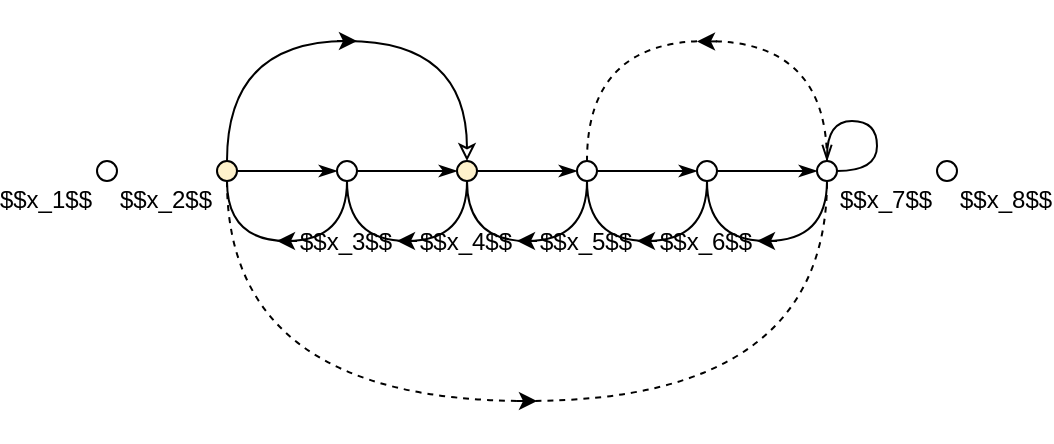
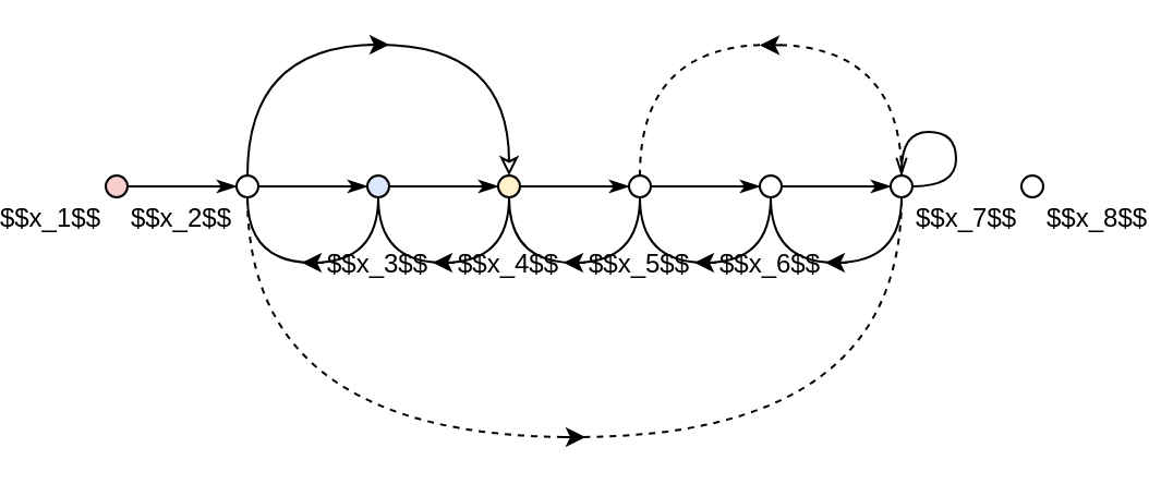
  <mxCell id="0" />
  <mxCell id="1" parent="0" />
  <mxCell id="2" value="" style="group" parent="1" vertex="1" connectable="0"><mxGeometry x="20" y="20" width="430" height="180" as="geometry" /></mxCell>
- <mxCell id="3" value="&lt;br&gt;&lt;br style=&quot;white-space: normal&quot;&gt;&lt;br style=&quot;white-space: normal&quot;&gt;&lt;span style=&quot;white-space: normal&quot;&gt;&lt;br&gt;&lt;br&gt;$$x_3$$&lt;/span&gt;" style="ellipse;whiteSpace=wrap;html=1;shadow=0;" parent="2" vertex="1"><mxGeometry x="120" y="60" width="10" height="10" as="geometry" /></mxCell>
+ <mxCell id="3" value="&lt;br&gt;&lt;br style=&quot;white-space: normal&quot;&gt;&lt;br style=&quot;white-space: normal&quot;&gt;&lt;span style=&quot;white-space: normal&quot;&gt;&lt;br&gt;&lt;br&gt;$$x_3$$&lt;/span&gt;" style="ellipse;whiteSpace=wrap;html=1;shadow=0;fillColor=#dae8fc;" parent="2" vertex="1"><mxGeometry x="120" y="60" width="10" height="10" as="geometry" /></mxCell>
  <mxCell id="4" style="edgeStyle=orthogonalEdgeStyle;curved=1;rounded=0;jumpStyle=none;orthogonalLoop=1;jettySize=auto;html=1;exitX=0.5;exitY=1;exitDx=0;exitDy=0;entryX=0.5;entryY=1;entryDx=0;entryDy=0;startArrow=none;startFill=0;endArrow=none;endFill=0;shadow=0;" parent="2" source="5" target="3" edge="1"><mxGeometry relative="1" as="geometry"><Array as="points"><mxPoint x="185" y="100" /><mxPoint x="125" y="100" /></Array></mxGeometry></mxCell>
  <mxCell id="5" value="&lt;br&gt;&lt;br&gt;&lt;br&gt;&lt;br style=&quot;white-space: normal&quot;&gt;&lt;br style=&quot;white-space: normal&quot;&gt;&lt;span style=&quot;white-space: normal&quot;&gt;$$x_4$$&lt;/span&gt;" style="ellipse;whiteSpace=wrap;html=1;shadow=0;fillColor=#fff2cc;" parent="2" vertex="1"><mxGeometry x="180" y="60" width="10" height="10" as="geometry" /></mxCell>
  <mxCell id="6" style="edgeStyle=orthogonalEdgeStyle;orthogonalLoop=1;jettySize=auto;html=1;exitX=1;exitY=0.5;exitDx=0;exitDy=0;entryX=0;entryY=0.5;entryDx=0;entryDy=0;endArrow=classicThin;endFill=1;startArrow=none;startFill=0;rounded=0;jumpStyle=none;anchorPointDirection=1;backgroundOutline=0;movable=0;shadow=0;" parent="2" source="3" target="5" edge="1"><mxGeometry relative="1" as="geometry" /></mxCell>
  <mxCell id="7" style="edgeStyle=orthogonalEdgeStyle;curved=1;rounded=0;jumpStyle=none;orthogonalLoop=1;jettySize=auto;html=1;exitX=0.5;exitY=1;exitDx=0;exitDy=0;entryX=0.5;entryY=1;entryDx=0;entryDy=0;startArrow=none;startFill=0;endArrow=none;endFill=0;shadow=0;" parent="2" source="8" target="5" edge="1"><mxGeometry relative="1" as="geometry"><Array as="points"><mxPoint x="245" y="100" /><mxPoint x="185" y="100" /></Array></mxGeometry></mxCell>
  <mxCell id="8" value="&lt;br&gt;&lt;br&gt;&lt;br&gt;&lt;br style=&quot;white-space: normal&quot;&gt;&lt;br style=&quot;white-space: normal&quot;&gt;&lt;span style=&quot;white-space: normal&quot;&gt;$$x_5$$&lt;/span&gt;" style="ellipse;whiteSpace=wrap;html=1;shadow=0;" parent="2" vertex="1"><mxGeometry x="240" y="60" width="10" height="10" as="geometry" /></mxCell>
  <mxCell id="9" style="edgeStyle=orthogonalEdgeStyle;orthogonalLoop=1;jettySize=auto;html=1;entryX=0;entryY=0.5;entryDx=0;entryDy=0;endArrow=classicThin;endFill=1;startArrow=none;startFill=0;rounded=0;jumpStyle=none;anchorPointDirection=1;backgroundOutline=0;movable=0;shadow=0;" parent="2" source="5" target="8" edge="1"><mxGeometry relative="1" as="geometry" /></mxCell>
  <mxCell id="10" style="edgeStyle=orthogonalEdgeStyle;curved=1;rounded=0;jumpStyle=none;orthogonalLoop=1;jettySize=auto;html=1;exitX=0.5;exitY=1;exitDx=0;exitDy=0;entryX=0.5;entryY=1;entryDx=0;entryDy=0;startArrow=none;startFill=0;endArrow=none;endFill=0;shadow=0;" parent="2" source="11" target="8" edge="1"><mxGeometry relative="1" as="geometry"><Array as="points"><mxPoint x="305" y="100" /><mxPoint x="245" y="100" /></Array></mxGeometry></mxCell>
  <mxCell id="11" value="&lt;br&gt;&lt;br&gt;&lt;br&gt;&lt;br style=&quot;white-space: normal&quot;&gt;&lt;br style=&quot;white-space: normal&quot;&gt;&lt;span style=&quot;white-space: normal&quot;&gt;$$x_6$$&lt;/span&gt;" style="ellipse;whiteSpace=wrap;html=1;shadow=0;" parent="2" vertex="1"><mxGeometry x="300" y="60" width="10" height="10" as="geometry" /></mxCell>
  <mxCell id="12" style="edgeStyle=orthogonalEdgeStyle;orthogonalLoop=1;jettySize=auto;html=1;entryX=0;entryY=0.5;entryDx=0;entryDy=0;endArrow=classicThin;endFill=1;startArrow=none;startFill=0;rounded=0;jumpStyle=none;anchorPointDirection=1;backgroundOutline=0;movable=0;shadow=0;" parent="2" source="8" target="11" edge="1"><mxGeometry relative="1" as="geometry" /></mxCell>
  <mxCell id="13" style="edgeStyle=orthogonalEdgeStyle;curved=1;rounded=0;jumpStyle=none;orthogonalLoop=1;jettySize=auto;html=1;exitX=0.5;exitY=1;exitDx=0;exitDy=0;entryX=0.5;entryY=1;entryDx=0;entryDy=0;startArrow=none;startFill=0;endArrow=none;endFill=0;shadow=0;" parent="2" source="16" target="11" edge="1"><mxGeometry relative="1" as="geometry"><Array as="points"><mxPoint x="365" y="100" /><mxPoint x="305" y="100" /></Array></mxGeometry></mxCell>
  <mxCell id="14" style="edgeStyle=orthogonalEdgeStyle;curved=1;rounded=0;jumpStyle=none;orthogonalLoop=1;jettySize=auto;html=1;exitX=0.5;exitY=0;exitDx=0;exitDy=0;entryX=0.5;entryY=0;entryDx=0;entryDy=0;startArrow=none;startFill=0;endArrow=none;endFill=0;comic=0;shadow=0;dashed=1;" parent="2" source="16" target="8" edge="1"><mxGeometry relative="1" as="geometry"><Array as="points"><mxPoint x="365" /><mxPoint x="245" /></Array></mxGeometry></mxCell>
  <mxCell id="15" style="edgeStyle=orthogonalEdgeStyle;curved=1;rounded=0;jumpStyle=none;orthogonalLoop=1;jettySize=auto;html=1;exitX=1;exitY=0.5;exitDx=0;exitDy=0;startArrow=none;startFill=0;endArrow=openThin;endFill=0;entryX=0.5;entryY=0;entryDx=0;entryDy=0;shadow=0;" parent="2" source="16" target="16" edge="1"><mxGeometry relative="1" as="geometry"><mxPoint x="390" y="29.907" as="targetPoint" /><Array as="points"><mxPoint x="390" y="65" /><mxPoint x="390" y="40" /><mxPoint x="365" y="40" /></Array></mxGeometry></mxCell>
  <mxCell id="16" value="&lt;br style=&quot;white-space: normal&quot;&gt;&lt;br style=&quot;white-space: normal&quot;&gt;&lt;span style=&quot;white-space: normal&quot;&gt;$$x_7$$&lt;/span&gt;" style="ellipse;whiteSpace=wrap;html=1;align=left;labelPosition=right;verticalLabelPosition=middle;verticalAlign=middle;shadow=0;" parent="2" vertex="1"><mxGeometry x="360" y="60" width="10" height="10" as="geometry" /></mxCell>
  <mxCell id="17" style="edgeStyle=orthogonalEdgeStyle;orthogonalLoop=1;jettySize=auto;html=1;exitX=1;exitY=0.5;exitDx=0;exitDy=0;entryX=0;entryY=0.5;entryDx=0;entryDy=0;endArrow=classicThin;endFill=1;startArrow=none;startFill=0;rounded=0;jumpStyle=none;anchorPointDirection=1;backgroundOutline=0;movable=0;shadow=0;" parent="2" source="11" target="16" edge="1"><mxGeometry relative="1" as="geometry" /></mxCell>
  <mxCell id="18" style="edgeStyle=orthogonalEdgeStyle;orthogonalLoop=1;jettySize=auto;html=1;exitX=1;exitY=0.5;exitDx=0;exitDy=0;entryX=0;entryY=0.5;entryDx=0;entryDy=0;endArrow=classicThin;endFill=1;startArrow=none;startFill=0;rounded=0;jumpStyle=none;anchorPointDirection=1;backgroundOutline=0;movable=0;shadow=0;" parent="2" source="20" target="3" edge="1"><mxGeometry relative="1" as="geometry" /></mxCell>
  <mxCell id="19" style="edgeStyle=orthogonalEdgeStyle;curved=1;rounded=0;jumpStyle=none;orthogonalLoop=1;jettySize=auto;html=1;exitX=0.5;exitY=0;exitDx=0;exitDy=0;entryX=0.5;entryY=0;entryDx=0;entryDy=0;startArrow=none;startFill=0;endArrow=classic;endFill=0;shadow=0;" parent="2" source="20" target="5" edge="1"><mxGeometry relative="1" as="geometry"><Array as="points"><mxPoint x="65" /><mxPoint x="185" /></Array></mxGeometry></mxCell>
- <mxCell id="20" value="&lt;br style=&quot;white-space: normal&quot;&gt;&lt;br style=&quot;white-space: normal&quot;&gt;&lt;span style=&quot;white-space: normal&quot;&gt;$$x_2$$&lt;/span&gt;" style="ellipse;whiteSpace=wrap;html=1;labelPosition=left;verticalLabelPosition=middle;align=right;verticalAlign=middle;shadow=0;fillColor=#fff2cc;" parent="2" vertex="1"><mxGeometry x="60" y="60" width="10" height="10" as="geometry" /></mxCell>
+ <mxCell id="20" value="&lt;br style=&quot;white-space: normal&quot;&gt;&lt;br style=&quot;white-space: normal&quot;&gt;&lt;span style=&quot;white-space: normal&quot;&gt;$$x_2$$&lt;/span&gt;" style="ellipse;whiteSpace=wrap;html=1;labelPosition=left;verticalLabelPosition=middle;align=right;verticalAlign=middle;shadow=0;" parent="2" vertex="1"><mxGeometry x="60" y="60" width="10" height="10" as="geometry" /></mxCell>
  <mxCell id="21" style="edgeStyle=orthogonalEdgeStyle;curved=1;rounded=0;jumpStyle=none;orthogonalLoop=1;jettySize=auto;html=1;exitX=0.5;exitY=1;exitDx=0;exitDy=0;entryX=0.5;entryY=1;entryDx=0;entryDy=0;startArrow=none;startFill=0;endArrow=none;endFill=0;shadow=0;" parent="2" source="3" target="20" edge="1"><mxGeometry relative="1" as="geometry"><Array as="points"><mxPoint x="125" y="100" /><mxPoint x="65" y="100" /></Array></mxGeometry></mxCell>
  <mxCell id="22" style="edgeStyle=orthogonalEdgeStyle;curved=1;rounded=0;jumpStyle=none;orthogonalLoop=1;jettySize=auto;html=1;exitX=0.5;exitY=1;exitDx=0;exitDy=0;entryX=0.5;entryY=1;entryDx=0;entryDy=0;startArrow=none;startFill=0;endArrow=none;endFill=0;shadow=0;dashed=1;" parent="2" source="20" target="16" edge="1"><mxGeometry relative="1" as="geometry"><Array as="points"><mxPoint x="65" y="180" /><mxPoint x="365" y="180" /></Array></mxGeometry></mxCell>
- <mxCell id="24" value="&lt;br&gt;&lt;br&gt;$$x_1$$" style="ellipse;whiteSpace=wrap;html=1;labelPosition=left;verticalLabelPosition=middle;align=right;verticalAlign=middle;shadow=0;" parent="2" vertex="1"><mxGeometry y="60" width="10" height="10" as="geometry" /></mxCell>
+ <mxCell id="23" style="edgeStyle=orthogonalEdgeStyle;orthogonalLoop=1;jettySize=auto;html=1;exitX=1;exitY=0.5;exitDx=0;exitDy=0;entryX=0;entryY=0.5;entryDx=0;entryDy=0;endArrow=classicThin;endFill=1;startArrow=none;startFill=0;rounded=0;jumpStyle=none;anchorPointDirection=1;backgroundOutline=0;movable=0;shadow=0;" parent="2" source="24" target="20" edge="1"><mxGeometry relative="1" as="geometry" /></mxCell>
+ <mxCell id="24" value="&lt;br&gt;&lt;br&gt;$$x_1$$" style="ellipse;whiteSpace=wrap;html=1;labelPosition=left;verticalLabelPosition=middle;align=right;verticalAlign=middle;shadow=0;fillColor=#f8cecc;" parent="2" vertex="1"><mxGeometry y="60" width="10" height="10" as="geometry" /></mxCell>
  <mxCell id="25" value="&lt;br style=&quot;white-space: normal&quot;&gt;&lt;br style=&quot;white-space: normal&quot;&gt;&lt;span style=&quot;white-space: normal&quot;&gt;$$x_8$$&lt;/span&gt;" style="ellipse;whiteSpace=wrap;html=1;align=left;labelPosition=right;verticalLabelPosition=middle;verticalAlign=middle;shadow=0;" parent="2" vertex="1"><mxGeometry x="420" y="60" width="10" height="10" as="geometry" /></mxCell>
  <mxCell id="26" value="" style="endArrow=classic;html=1;shadow=0;" parent="2" edge="1"><mxGeometry width="50" height="50" relative="1" as="geometry"><mxPoint x="340" y="100" as="sourcePoint" /><mxPoint x="330" y="100" as="targetPoint" /><Array as="points"><mxPoint x="330" y="100" /></Array></mxGeometry></mxCell>
  <mxCell id="27" value="" style="endArrow=classic;html=1;shadow=0;" parent="2" edge="1"><mxGeometry width="50" height="50" relative="1" as="geometry"><mxPoint x="280" y="100" as="sourcePoint" /><mxPoint x="270" y="100" as="targetPoint" /><Array as="points"><mxPoint x="270" y="100" /></Array></mxGeometry></mxCell>
  <mxCell id="28" value="" style="endArrow=classic;html=1;shadow=0;" parent="2" edge="1"><mxGeometry width="50" height="50" relative="1" as="geometry"><mxPoint x="220" y="100" as="sourcePoint" /><mxPoint x="210" y="100" as="targetPoint" /><Array as="points"><mxPoint x="210" y="100" /></Array></mxGeometry></mxCell>
  <mxCell id="29" value="" style="endArrow=classic;html=1;shadow=0;" parent="2" edge="1"><mxGeometry width="50" height="50" relative="1" as="geometry"><mxPoint x="160" y="100" as="sourcePoint" /><mxPoint x="150" y="100" as="targetPoint" /><Array as="points"><mxPoint x="150" y="100" /></Array></mxGeometry></mxCell>
  <mxCell id="30" value="" style="endArrow=classic;html=1;shadow=0;" parent="2" edge="1"><mxGeometry width="50" height="50" relative="1" as="geometry"><mxPoint x="100" y="100" as="sourcePoint" /><mxPoint x="90" y="100" as="targetPoint" /><Array as="points"><mxPoint x="90" y="100" /></Array></mxGeometry></mxCell>
  <mxCell id="31" value="" style="endArrow=classic;html=1;shadow=0;" parent="2" edge="1"><mxGeometry width="50" height="50" relative="1" as="geometry"><mxPoint x="310" y="0.2" as="sourcePoint" /><mxPoint x="300" y="0.2" as="targetPoint" /><Array as="points"><mxPoint x="300" y="0.2" /></Array></mxGeometry></mxCell>
  <mxCell id="32" value="" style="endArrow=classic;html=1;shadow=0;" parent="2" edge="1"><mxGeometry width="50" height="50" relative="1" as="geometry"><mxPoint x="120" as="sourcePoint" /><mxPoint x="130" as="targetPoint" /><Array as="points"><mxPoint x="120" /></Array></mxGeometry></mxCell>
  <mxCell id="33" value="" style="endArrow=classic;html=1;shadow=0;" parent="2" edge="1"><mxGeometry width="50" height="50" relative="1" as="geometry"><mxPoint x="210" y="180" as="sourcePoint" /><mxPoint x="220" y="180" as="targetPoint" /><Array as="points"><mxPoint x="210" y="180" /></Array></mxGeometry></mxCell>
